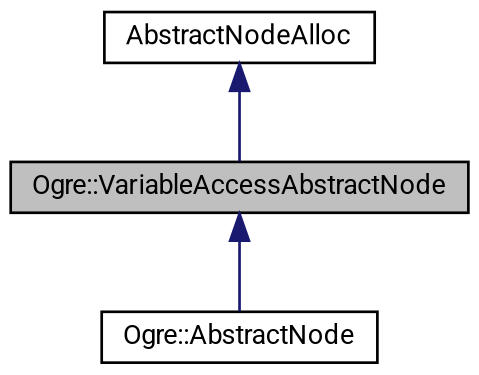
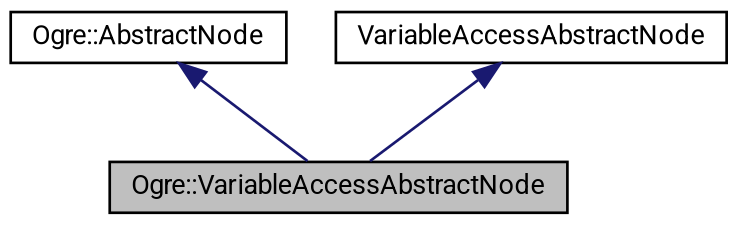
  digraph {
    fontname=Roboto
    node [color=black fontname=Roboto fontsize=10 shape=record]
    edge [color=midnightblue dir=back fontname=Roboto fontsize=10 labelfontname=Helvetica labelfontsize=10 style=solid]
    n1 [fillcolor=grey75 fontcolor=black height=0.2 label="Ogre::VariableAccessAbstractNode" style=filled width=0.4]
    n2 [height=0.2 label="Ogre::AbstractNode" width=0.4]
-   n3 [height=0.2 label=AbstractNodeAlloc width=0.4]
-   n1 -> n2
+   n3 [height=0.2 label=VariableAccessAbstractNode width=0.4]
+   n2 -> n1
    n3 -> n1
  }
